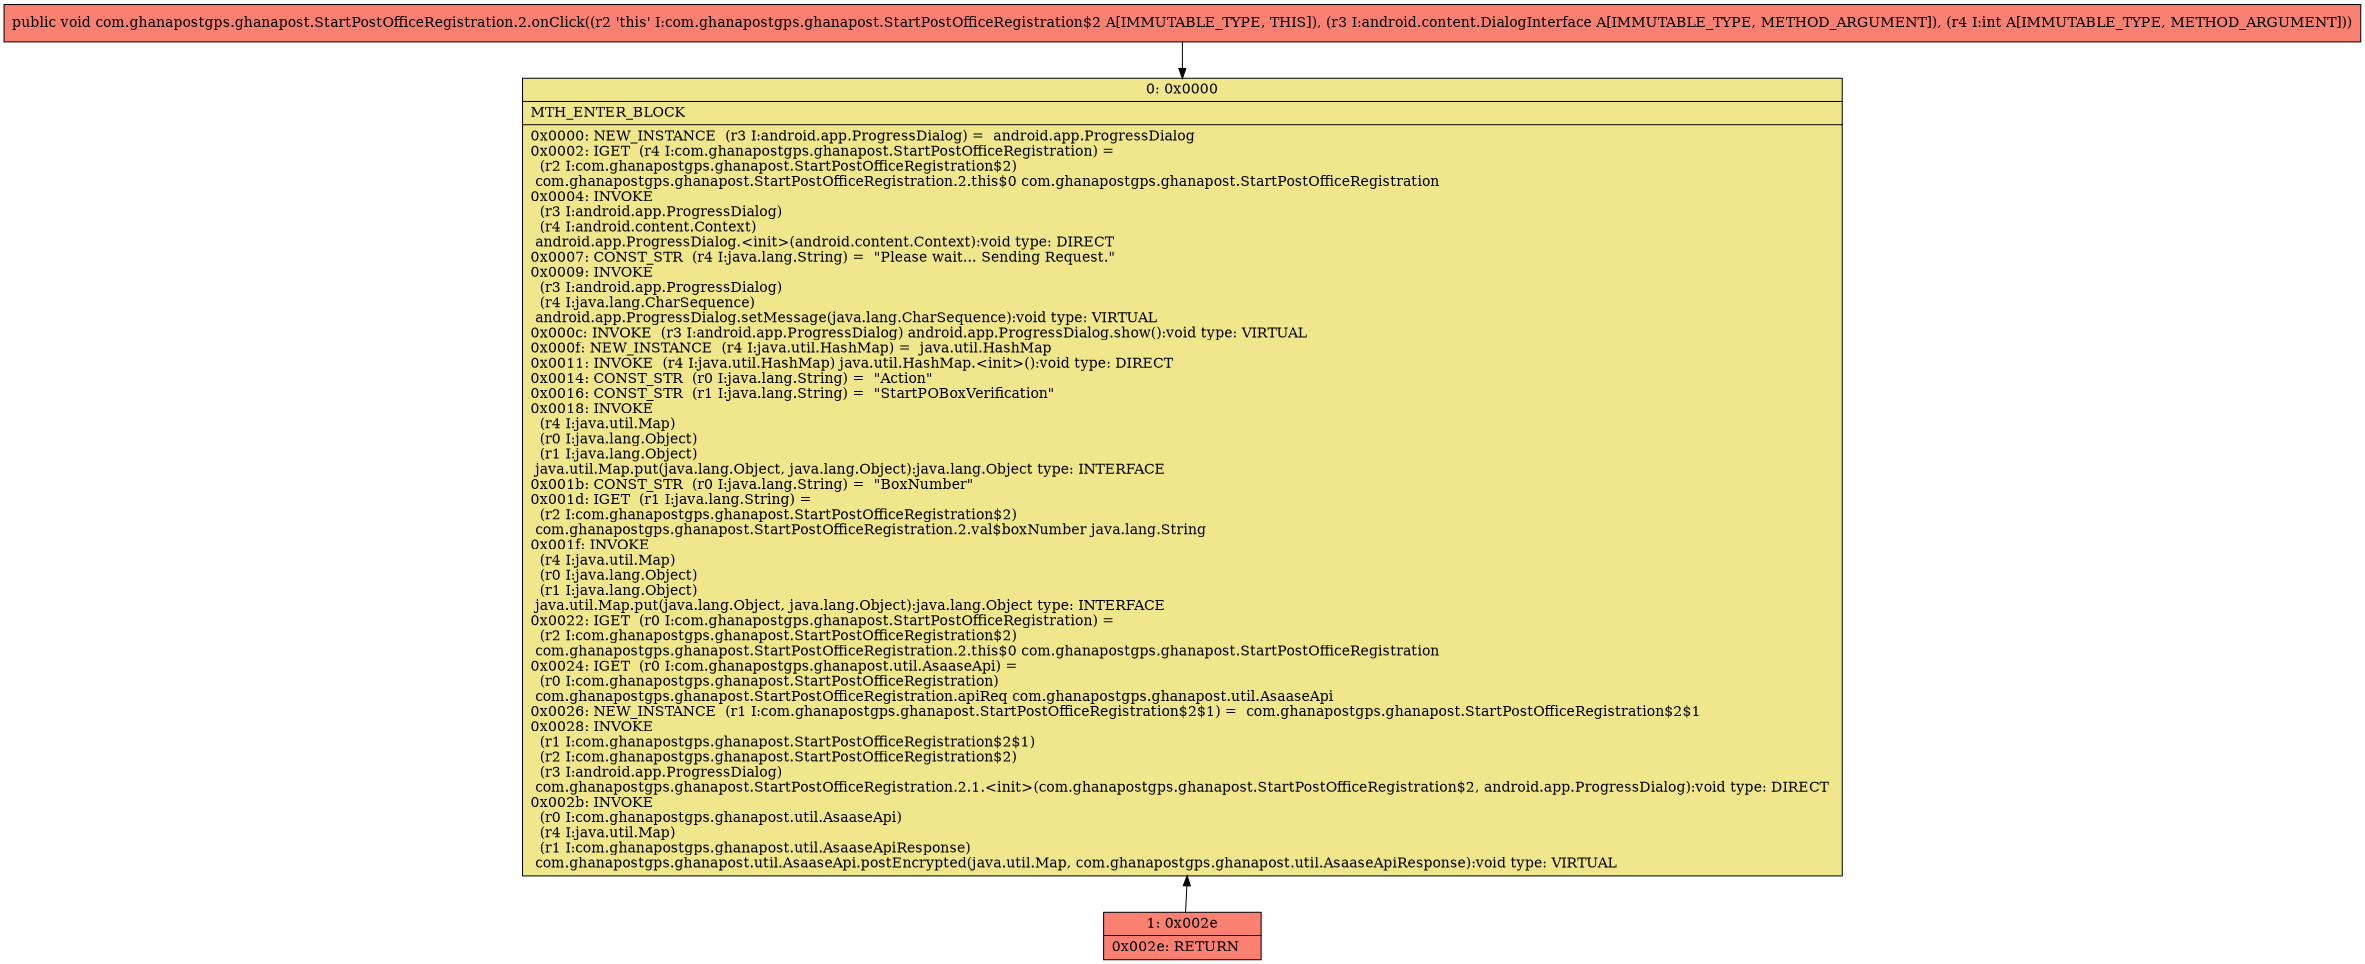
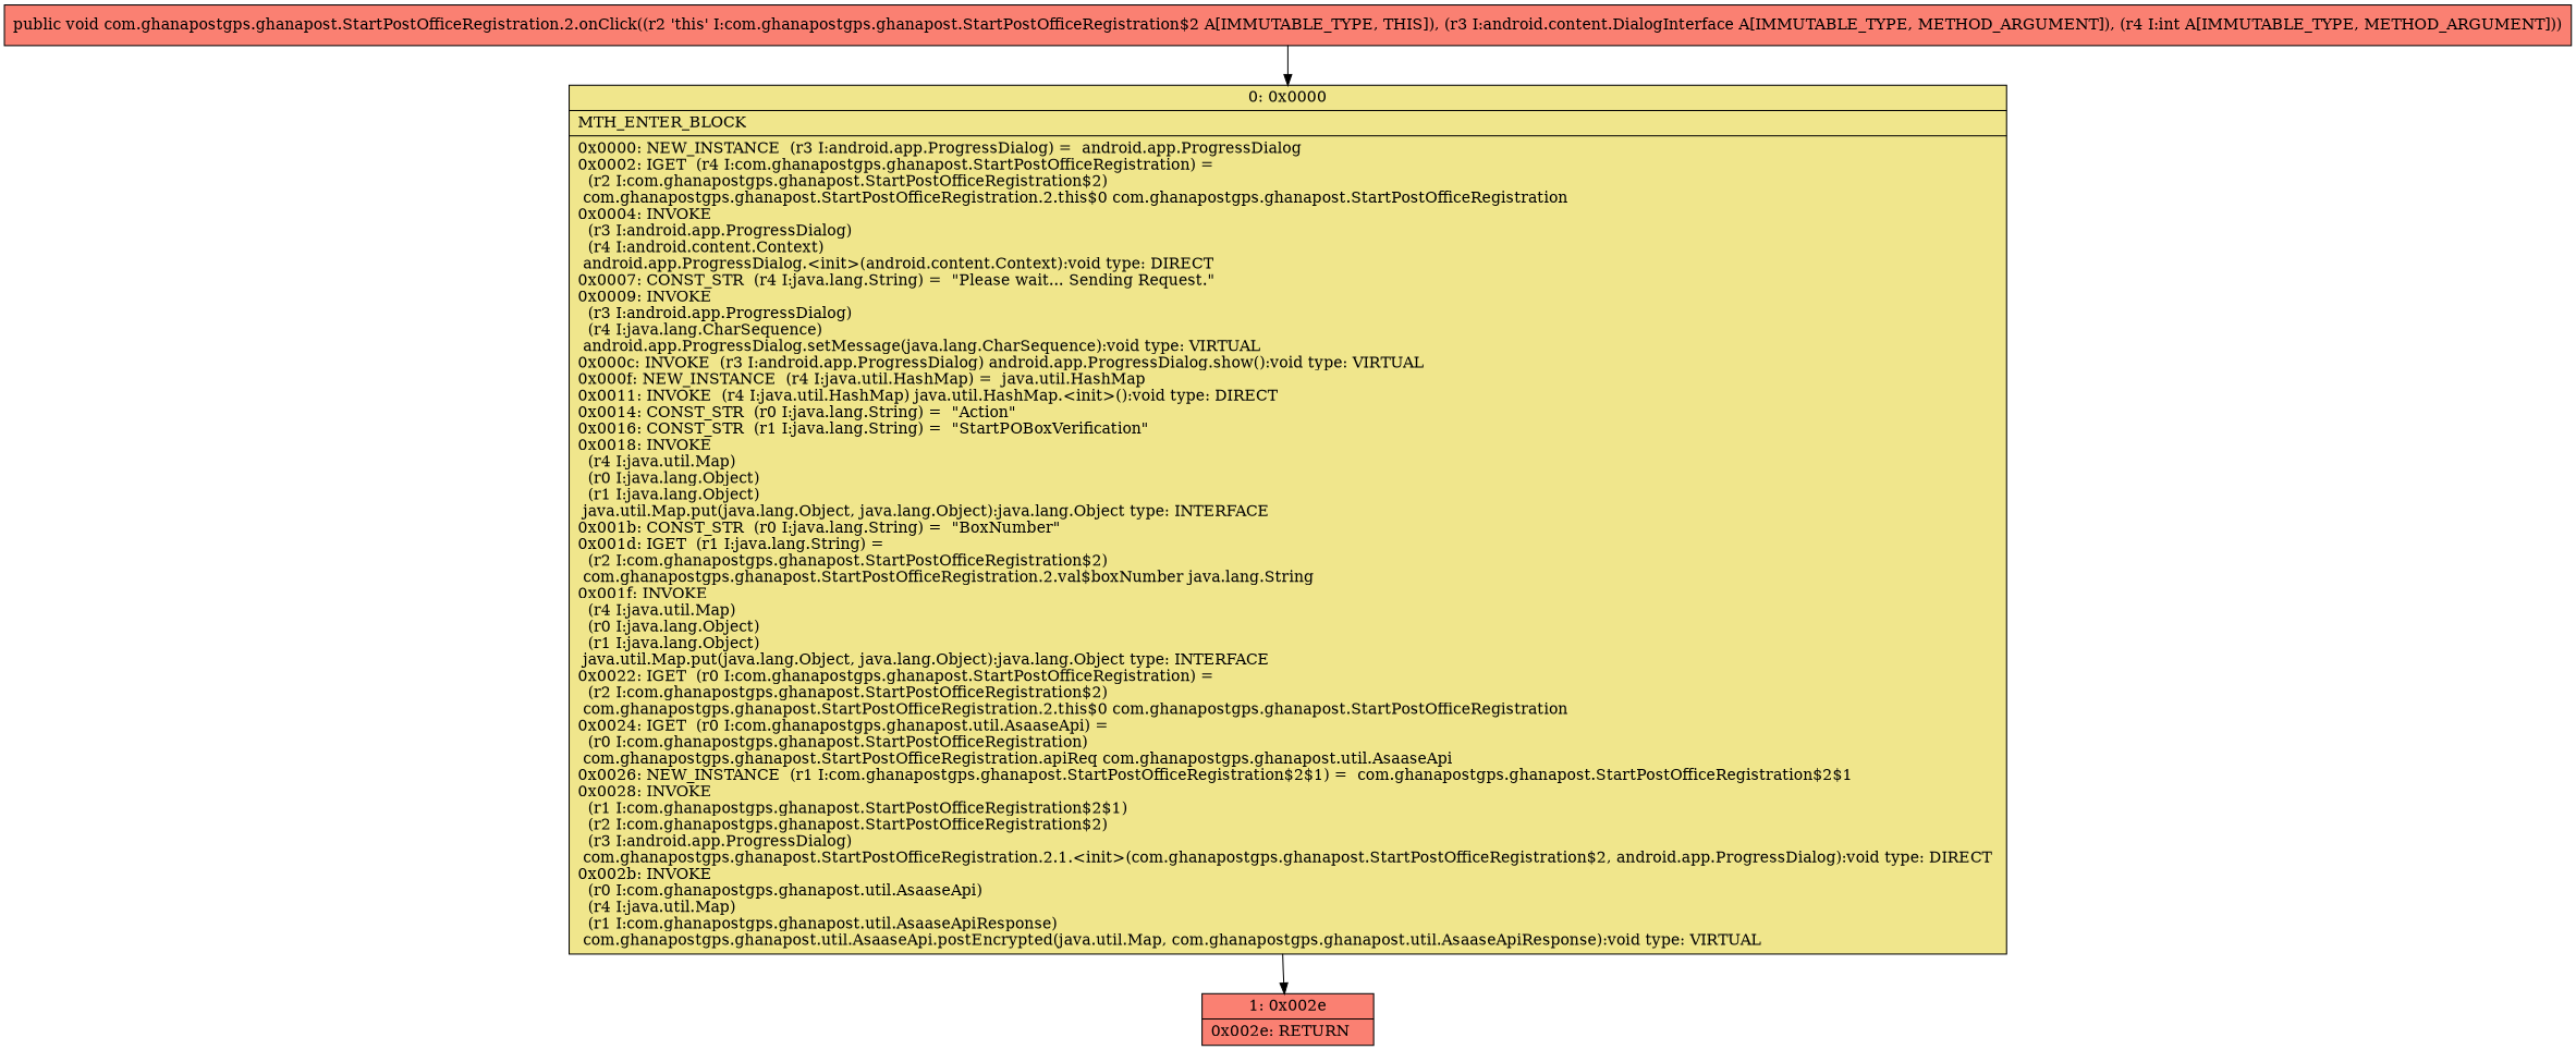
  digraph {
    node [shape=record style=filled fillcolor=salmon]
    n1 [label="{0\:\ 0x0000|MTH_ENTER_BLOCK\l|0x0000: NEW_INSTANCE  (r3 I:android.app.ProgressDialog) =  android.app.ProgressDialog \l0x0002: IGET  (r4 I:com.ghanapostgps.ghanapost.StartPostOfficeRegistration) = \l  (r2 I:com.ghanapostgps.ghanapost.StartPostOfficeRegistration$2)\l com.ghanapostgps.ghanapost.StartPostOfficeRegistration.2.this$0 com.ghanapostgps.ghanapost.StartPostOfficeRegistration \l0x0004: INVOKE  \l  (r3 I:android.app.ProgressDialog)\l  (r4 I:android.content.Context)\l android.app.ProgressDialog.\<init\>(android.content.Context):void type: DIRECT \l0x0007: CONST_STR  (r4 I:java.lang.String) =  \"Please wait... Sending Request.\" \l0x0009: INVOKE  \l  (r3 I:android.app.ProgressDialog)\l  (r4 I:java.lang.CharSequence)\l android.app.ProgressDialog.setMessage(java.lang.CharSequence):void type: VIRTUAL \l0x000c: INVOKE  (r3 I:android.app.ProgressDialog) android.app.ProgressDialog.show():void type: VIRTUAL \l0x000f: NEW_INSTANCE  (r4 I:java.util.HashMap) =  java.util.HashMap \l0x0011: INVOKE  (r4 I:java.util.HashMap) java.util.HashMap.\<init\>():void type: DIRECT \l0x0014: CONST_STR  (r0 I:java.lang.String) =  \"Action\" \l0x0016: CONST_STR  (r1 I:java.lang.String) =  \"StartPOBoxVerification\" \l0x0018: INVOKE  \l  (r4 I:java.util.Map)\l  (r0 I:java.lang.Object)\l  (r1 I:java.lang.Object)\l java.util.Map.put(java.lang.Object, java.lang.Object):java.lang.Object type: INTERFACE \l0x001b: CONST_STR  (r0 I:java.lang.String) =  \"BoxNumber\" \l0x001d: IGET  (r1 I:java.lang.String) = \l  (r2 I:com.ghanapostgps.ghanapost.StartPostOfficeRegistration$2)\l com.ghanapostgps.ghanapost.StartPostOfficeRegistration.2.val$boxNumber java.lang.String \l0x001f: INVOKE  \l  (r4 I:java.util.Map)\l  (r0 I:java.lang.Object)\l  (r1 I:java.lang.Object)\l java.util.Map.put(java.lang.Object, java.lang.Object):java.lang.Object type: INTERFACE \l0x0022: IGET  (r0 I:com.ghanapostgps.ghanapost.StartPostOfficeRegistration) = \l  (r2 I:com.ghanapostgps.ghanapost.StartPostOfficeRegistration$2)\l com.ghanapostgps.ghanapost.StartPostOfficeRegistration.2.this$0 com.ghanapostgps.ghanapost.StartPostOfficeRegistration \l0x0024: IGET  (r0 I:com.ghanapostgps.ghanapost.util.AsaaseApi) = \l  (r0 I:com.ghanapostgps.ghanapost.StartPostOfficeRegistration)\l com.ghanapostgps.ghanapost.StartPostOfficeRegistration.apiReq com.ghanapostgps.ghanapost.util.AsaaseApi \l0x0026: NEW_INSTANCE  (r1 I:com.ghanapostgps.ghanapost.StartPostOfficeRegistration$2$1) =  com.ghanapostgps.ghanapost.StartPostOfficeRegistration$2$1 \l0x0028: INVOKE  \l  (r1 I:com.ghanapostgps.ghanapost.StartPostOfficeRegistration$2$1)\l  (r2 I:com.ghanapostgps.ghanapost.StartPostOfficeRegistration$2)\l  (r3 I:android.app.ProgressDialog)\l com.ghanapostgps.ghanapost.StartPostOfficeRegistration.2.1.\<init\>(com.ghanapostgps.ghanapost.StartPostOfficeRegistration$2, android.app.ProgressDialog):void type: DIRECT \l0x002b: INVOKE  \l  (r0 I:com.ghanapostgps.ghanapost.util.AsaaseApi)\l  (r4 I:java.util.Map)\l  (r1 I:com.ghanapostgps.ghanapost.util.AsaaseApiResponse)\l com.ghanapostgps.ghanapost.util.AsaaseApi.postEncrypted(java.util.Map, com.ghanapostgps.ghanapost.util.AsaaseApiResponse):void type: VIRTUAL \l}" fillcolor=khaki]
    n2 [label="{1\:\ 0x002e|0x002e: RETURN   \l}"]
    n3 [label="{public void com.ghanapostgps.ghanapost.StartPostOfficeRegistration.2.onClick((r2 'this' I:com.ghanapostgps.ghanapost.StartPostOfficeRegistration$2 A[IMMUTABLE_TYPE, THIS]), (r3 I:android.content.DialogInterface A[IMMUTABLE_TYPE, METHOD_ARGUMENT]), (r4 I:int A[IMMUTABLE_TYPE, METHOD_ARGUMENT])) }"]
-   n2 -> n1
+   n1 -> n2
    n3 -> n1
  }
